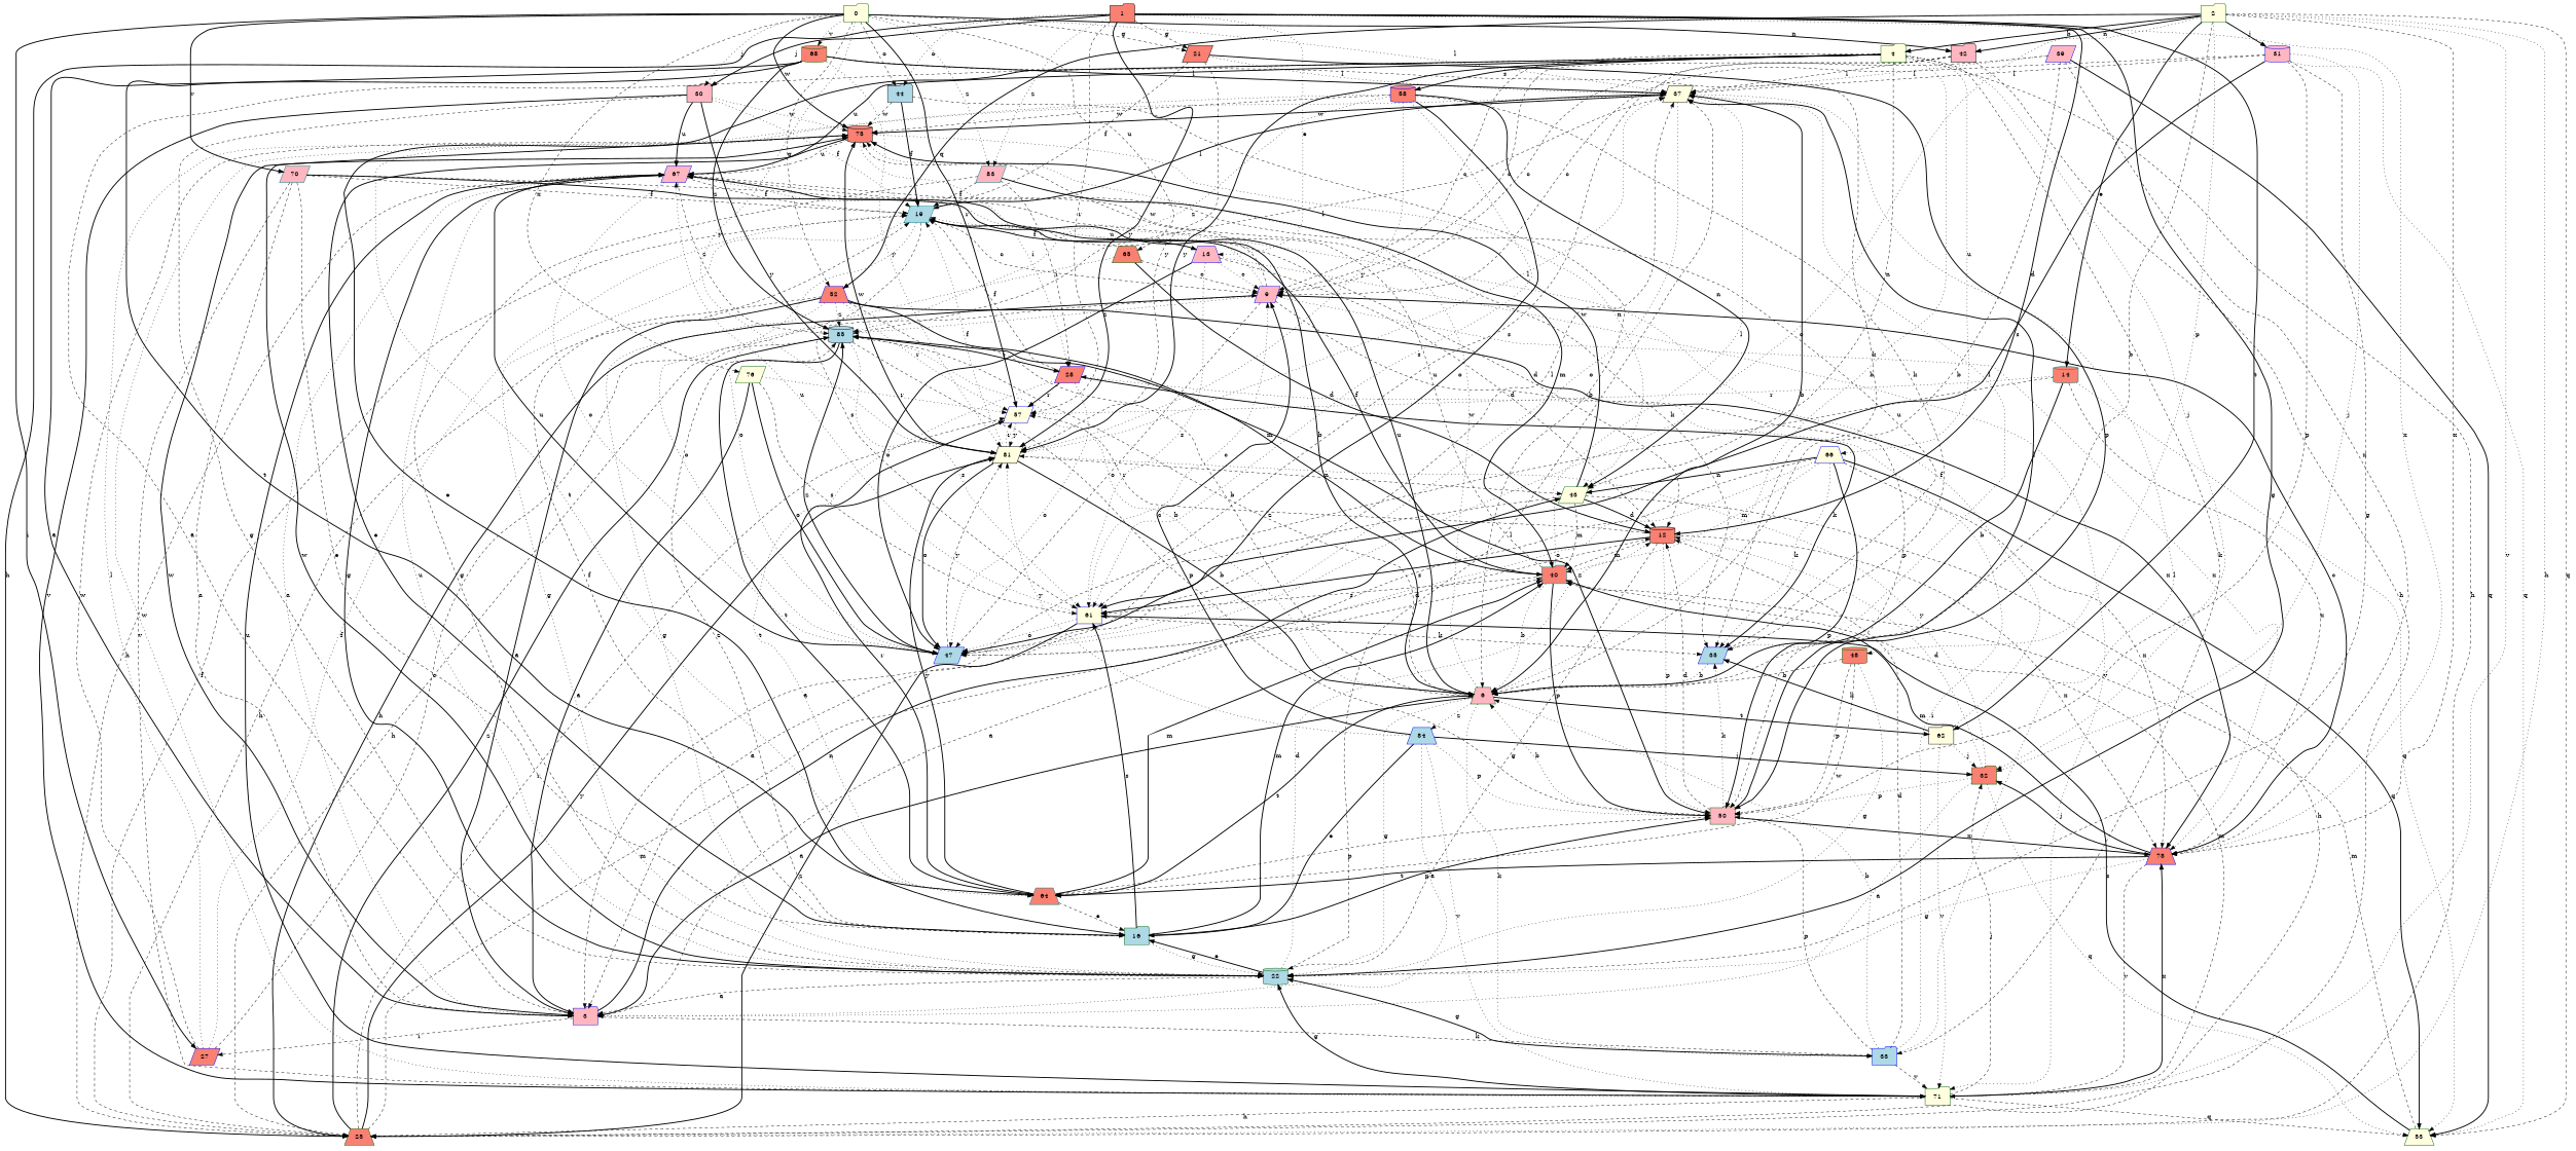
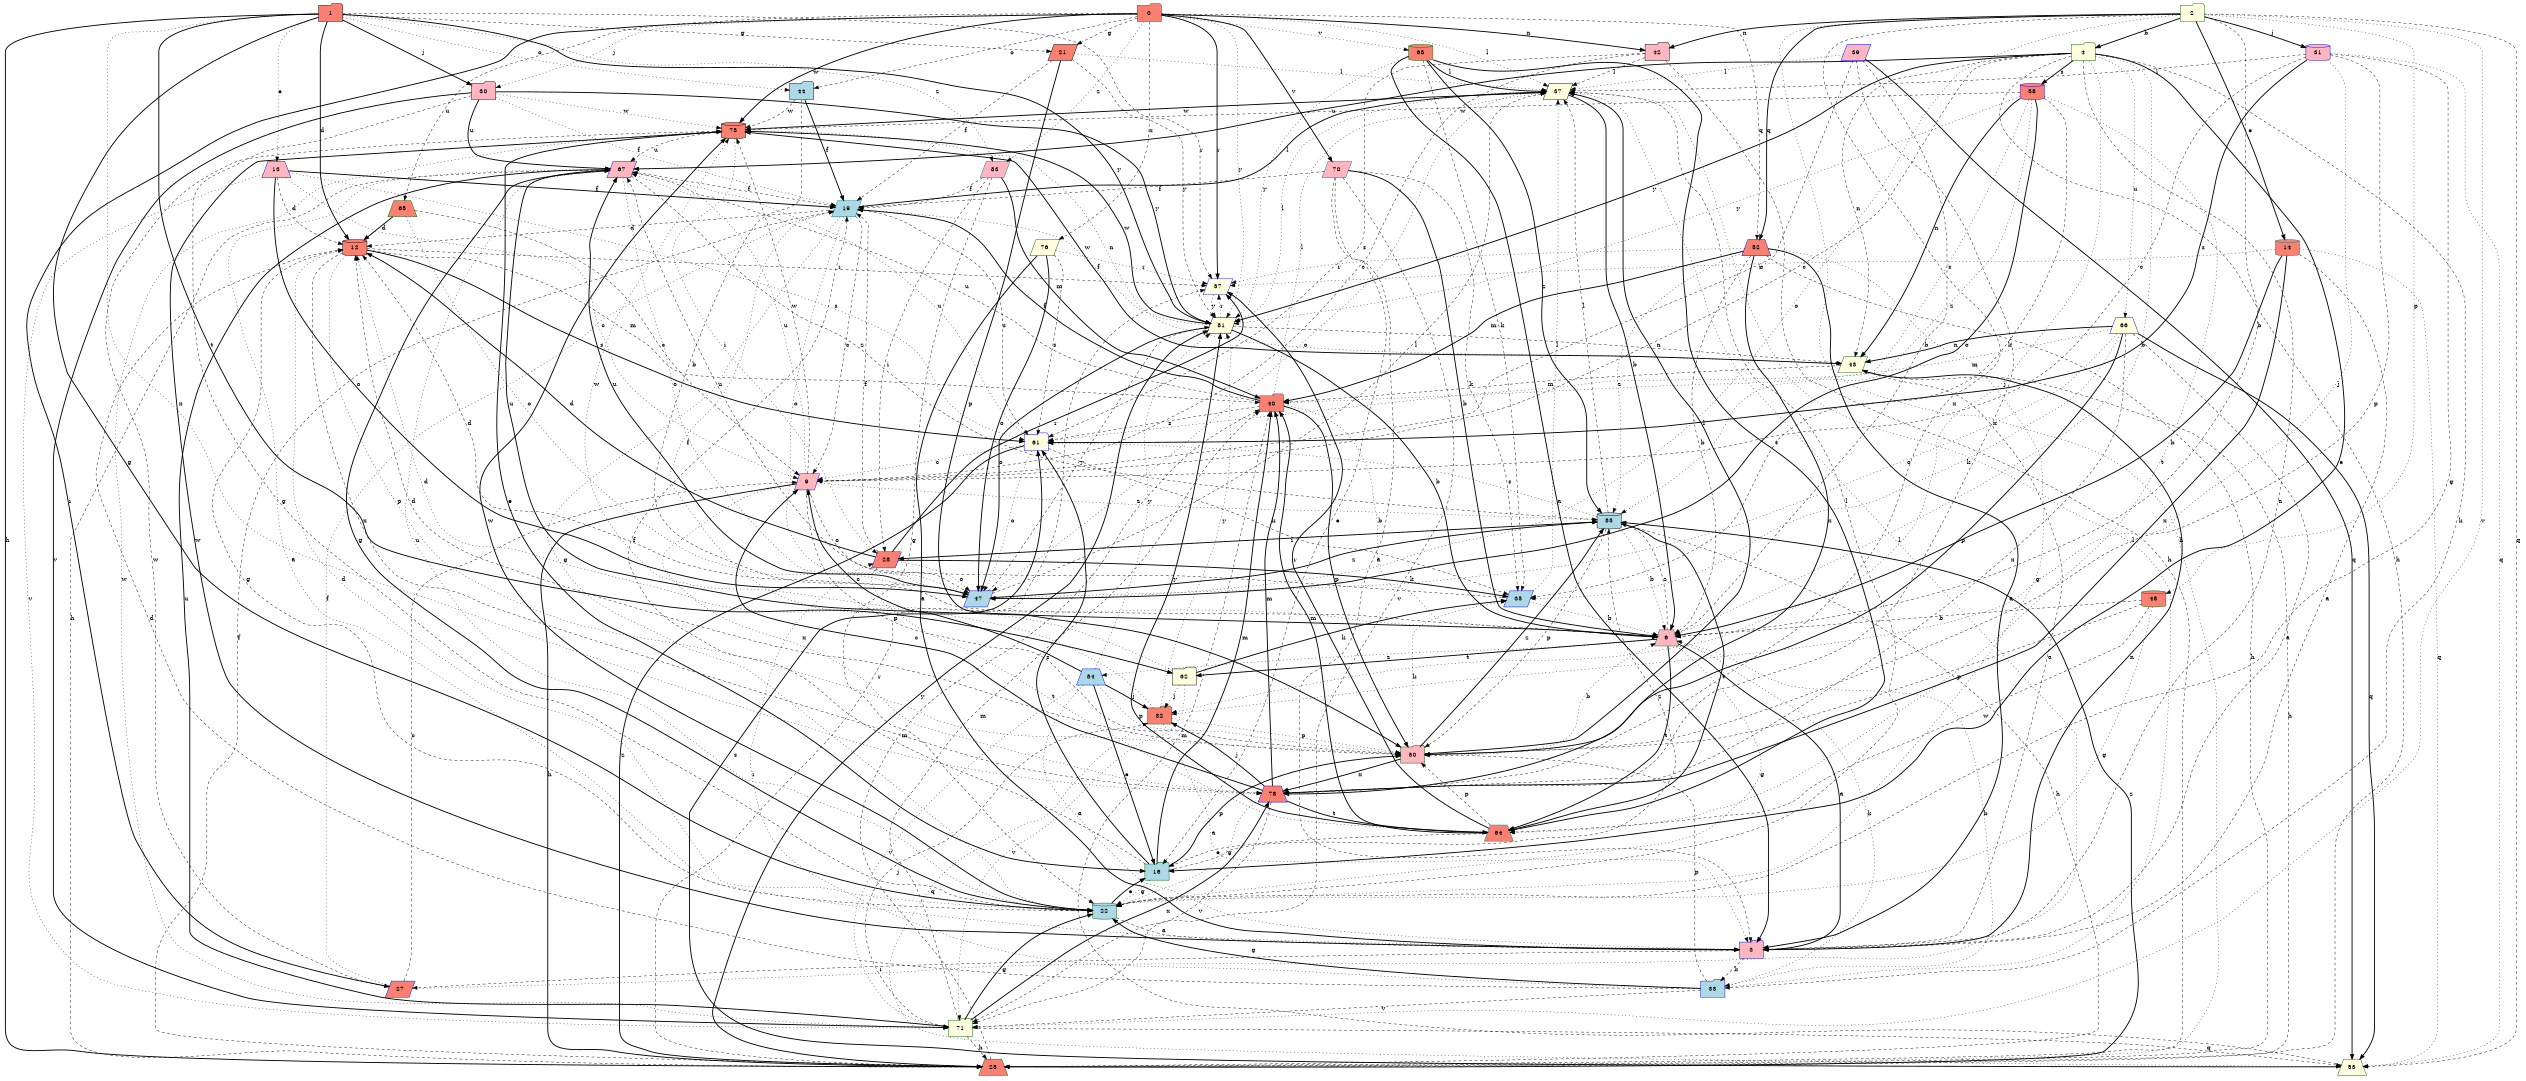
  strict digraph {
    node [color=blue fillcolor=salmon shape=folder style=filled]
    edge [style=dashed]
-   0 [color=darkgreen fillcolor=lightyellow]
+   0 [color=darkgreen]
    21 [color=black shape=parallelogram]
    27 [shape=parallelogram]
    30 [color=black fillcolor=lightpink]
    37 [color=black fillcolor=lightyellow shape=parallelogram]
    42 [color=black fillcolor=lightpink]
    44 [color=black fillcolor=lightblue]
    52 [shape=trapezium]
    57 [fillcolor=lightyellow shape=parallelogram]
    65 [color=darkgreen shape=trapezium]
    68 [color=darkgreen shape=cylinder]
    70 [color=teal fillcolor=lightpink shape=parallelogram]
    75 [color=black shape=cylinder]
    76 [color=darkgreen fillcolor=lightyellow shape=parallelogram]
    81 [color=black fillcolor=lightyellow shape=parallelogram]
    83 [color=teal fillcolor=lightpink shape=parallelogram]
    50 [color=darkgreen fillcolor=lightpink]
    19 [color=teal fillcolor=lightblue shape=parallelogram]
    9 [fillcolor=lightpink shape=parallelogram]
    22 [color=darkgreen fillcolor=lightblue shape=cylinder]
    71 [color=darkgreen fillcolor=lightyellow]
    67 [fillcolor=lightpink shape=parallelogram]
    6 [color=darkgreen fillcolor=lightpink shape=trapezium]
    47 [fillcolor=lightblue shape=parallelogram]
    25 [color=darkgreen shape=trapezium]
    61 [fillcolor=lightyellow]
    78 [shape=trapezium]
    3 [fillcolor=lightpink]
    85 [color=black fillcolor=lightblue shape=cylinder]
    40 [color=teal]
    12 [color=black shape=cylinder]
    64 [color=teal shape=trapezium]
    35 [fillcolor=lightblue shape=parallelogram]
    16 [color=darkgreen fillcolor=lightblue]
    43 [color=darkgreen fillcolor=lightyellow shape=parallelogram]
    28 [shape=parallelogram]
    1 [color=black]
    13 [fillcolor=lightpink shape=trapezium]
    62 [color=black fillcolor=lightyellow]
    32 [color=darkgreen]
    2 [color=darkgreen fillcolor=lightyellow]
    4 [color=darkgreen fillcolor=lightyellow]
    14 [color=teal shape=cylinder]
    31 [fillcolor=lightpink shape=cylinder]
    48 [color=darkgreen shape=cylinder]
    53 [color=darkgreen fillcolor=lightyellow shape=trapezium]
    33 [fillcolor=lightblue]
    58 [shape=cylinder]
    66 [fillcolor=lightyellow shape=trapezium]
    84 [fillcolor=lightblue shape=trapezium]
    39 [fillcolor=lightpink shape=parallelogram]
    0 -> 21 [label=g]
    0 -> 27 [label=i style=bold]
    0 -> 30 [label=j style=dotted]
    0 -> 37 [label=l style=dotted]
    0 -> 42 [label=n style=bold]
    0 -> 44 [label=o]
    0 -> 52 [label=q]
    0 -> 57 [label=r style=bold]
    0 -> 65 [label=u]
    0 -> 68 [label=v style=dotted]
    0 -> 70 [label=v style=bold]
    0 -> 75 [label=w style=bold]
    0 -> 76 [label=x]
    0 -> 81 [label=y style=dotted]
    0 -> 83 [label=z style=dotted]
    21 -> 37 [label=l style=dotted]
    21 -> 81 [label=y]
    21 -> 50 [label=p style=bold]
    21 -> 19 [label=f]
    27 -> 37 [label=l style=dotted]
    27 -> 75 [label=w]
    27 -> 19 [label=f style=dotted]
    27 -> 9 [label=c]
    30 -> 75 [label=w style=dotted]
    30 -> 81 [label=y style=bold]
    30 -> 19 [label=f style=dotted]
    30 -> 22 [label=g]
    30 -> 71 [label=v style=bold]
    30 -> 67 [label=u style=bold]
    37 -> 75 [label=w style=bold]
    37 -> 6 [label=b style=bold]
    37 -> 47 [label=o style=dotted]
    42 -> 37 [label=l]
    42 -> 9 [label=c]
    42 -> 25 [label=h]
    42 -> 61 [label=s]
    44 -> 75 [label=w]
    44 -> 19 [label=f style=bold]
    44 -> 6 [label=b]
    52 -> 57 [label=r style=dotted]
    52 -> 22 [label=g style=dotted]
    52 -> 6 [label=b]
    52 -> 25 [label=h]
    52 -> 78 [label=x style=bold]
    52 -> 3 [label=a style=bold]
    52 -> 85 [label=z style=dotted]
    52 -> 40 [label=m style=bold]
    57 -> 81 [label=y style=dotted]
    65 -> 9 [label=c]
    65 -> 47 [label=o style=dotted]
    65 -> 12 [label=d style=bold]
    68 -> 37 [label=l style=bold]
    68 -> 81 [label=y style=dotted]
    68 -> 3 [label=a style=bold]
    68 -> 85 [label=z style=bold]
    68 -> 64 [label=t style=bold]
    68 -> 35 [label=k]
    70 -> 19 [label=f]
    70 -> 71 [label=v]
    70 -> 6 [label=b style=bold]
    70 -> 3 [label=a]
    70 -> 35 [label=k]
    70 -> 16 [label=e]
    75 -> 67 [label=u]
    75 -> 16 [label=e style=bold]
    75 -> 43 [label=n style=dotted]
    75 -> 28 [label=i style=dotted]
    76 -> 57 [label=r style=dotted]
    76 -> 47 [label=o style=bold]
    76 -> 61 [label=s]
    76 -> 3 [label=a style=bold]
    81 -> 37 [label=l style=dotted]
    81 -> 57 [label=r style=dotted]
    81 -> 75 [label=w style=bold]
    81 -> 19 [label=f style=dotted]
    81 -> 6 [label=b style=bold]
    81 -> 47 [label=o style=bold]
    81 -> 43 [label=n]
    83 -> 19 [label=f]
    83 -> 22 [label=g]
    83 -> 40 [label=m style=bold]
    83 -> 28 [label=i]
    50 -> 37 [label=l style=bold]
    50 -> 6 [label=b style=dotted]
    50 -> 78 [label=x style=bold]
    50 -> 85 [label=z style=bold]
    50 -> 12 [label=d]
    50 -> 35 [label=k style=dotted]
    19 -> 37 [label=l style=bold]
    19 -> 9 [label=c]
    19 -> 22 [label=g style=dotted]
    19 -> 47 [label=o style=dotted]
    19 -> 61 [label=s]
    19 -> 12 [label=d]
    9 -> 75 [label=w]
    9 -> 50 [label=p]
    9 -> 67 [label=u style=dotted]
    9 -> 47 [label=o]
    9 -> 25 [label=h style=bold]
    9 -> 78 [label=x style=dotted]
    9 -> 85 [label=z style=dotted]
    22 -> 37 [label=l]
    22 -> 75 [label=w style=bold]
    22 -> 67 [label=u style=dotted]
    22 -> 3 [label=a]
    22 -> 12 [label=d style=dotted]
    22 -> 16 [label=e style=bold]
    71 -> 75 [label=w style=dotted]
    71 -> 22 [label=g style=bold]
    71 -> 67 [label=u style=bold]
    71 -> 25 [label=h]
    71 -> 78 [label=x style=bold]
    71 -> 40 [label=m]
    71 -> 32 [label=j]
    71 -> 53 [label=q]
    67 -> 19 [label=f]
    67 -> 22 [label=g style=bold]
    67 -> 47 [label=o style=dotted]
    67 -> 25 [label=h]
    67 -> 3 [label=a style=dotted]
    67 -> 85 [label=z]
    6 -> 75 [label=w style=dotted]
    6 -> 22 [label=g style=dotted]
    6 -> 67 [label=u style=bold]
    6 -> 3 [label=a style=bold]
    6 -> 85 [label=z]
    6 -> 64 [label=t style=bold]
    6 -> 62 [label=t style=bold]
    6 -> 33 [label=k style=dotted]
    6 -> 84 [label=z style=dotted]
    47 -> 37 [label=l]
    47 -> 81 [label=y]
    47 -> 67 [label=u style=bold]
    47 -> 85 [label=z style=bold]
    47 -> 12 [label=d]
    25 -> 57 [label=r]
    25 -> 81 [label=y style=bold]
    25 -> 19 [label=f]
    25 -> 85 [label=z style=bold]
    25 -> 40 [label=m]
    61 -> 9 [label=c style=dotted]
    61 -> 67 [label=u style=dotted]
    61 -> 47 [label=o style=dotted]
    61 -> 25 [label=z style=bold]
    61 -> 35 [label=k]
    78 -> 9 [label=c style=bold]
    78 -> 22 [label=g style=dotted]
    78 -> 71 [label=v]
    78 -> 40 [label=m style=bold]
    78 -> 64 [label=t style=bold]
    78 -> 32 [label=j style=bold]
    3 -> 27 [label=i]
    3 -> 75 [label=w style=bold]
    3 -> 43 [label=n style=bold]
    3 -> 33 [label=k]
    85 -> 37 [label=l]
    85 -> 50 [label=p]
    85 -> 6 [label=b style=dotted]
    85 -> 25 [label=h]
    85 -> 61 [label=s style=dotted]
    85 -> 64 [label=t style=bold]
    85 -> 28 [label=i style=bold]
    40 -> 37 [label=l style=dotted]
    40 -> 50 [label=p style=bold]
    40 -> 19 [label=f style=bold]
    40 -> 67 [label=u]
    40 -> 6 [label=b style=dotted]
    40 -> 61 [label=s]
    12 -> 57 [label=r]
    12 -> 50 [label=p style=dotted]
    12 -> 22 [label=g]
    12 -> 61 [label=s style=bold]
    12 -> 78 [label=x]
    12 -> 40 [label=m]
    64 -> 57 [label=r style=bold]
    64 -> 81 [label=y style=bold]
    64 -> 50 [label=p]
    64 -> 40 [label=m style=bold]
    64 -> 16 [label=e]
    35 -> 37 [label=l style=dotted]
    35 -> 67 [label=u]
    35 -> 6 [label=b style=dotted]
    16 -> 50 [label=p style=bold]
    16 -> 19 [label=f]
    16 -> 22 [label=g style=dotted]
    16 -> 61 [label=s style=bold]
    16 -> 85 [label=z]
    16 -> 40 [label=m style=bold]
    43 -> 75 [label=w style=bold]
    43 -> 25 [label=h]
    43 -> 3 [label=a]
    43 -> 40 [label=m]
-   43 -> 12 [label=d style=bold]
+   28 -> 12 [label=d style=bold]
    28 -> 57 [label=r style=bold]
    28 -> 19 [label=f]
    28 -> 47 [label=o style=dotted]
    28 -> 64 [label=t style=dotted]
    28 -> 35 [label=k style=bold]
    1 -> 21 [label=g]
    1 -> 30 [label=j style=bold]
    1 -> 44 [label=o style=dotted]
    1 -> 57 [label=r]
    1 -> 81 [label=y style=bold]
    1 -> 83 [label=z style=dotted]
    1 -> 22 [label=g style=bold]
    1 -> 25 [label=h style=bold]
    1 -> 78 [label=x style=dotted]
    1 -> 12 [label=d style=bold]
    1 -> 13 [label=e style=dotted]
    1 -> 62 [label=t style=bold]
-   19 -> 13 [label=f style=bold]
+   13 -> 19 [label=f style=bold]
    13 -> 9 [label=c style=dotted]
    13 -> 71 [label=v style=dotted]
    13 -> 47 [label=o style=bold]
    13 -> 61 [label=s style=dotted]
    13 -> 12 [label=d]
    62 -> 19 [label=f style=dotted]
    62 -> 71 [label=v style=dotted]
    62 -> 35 [label=k style=bold]
    62 -> 32 [label=j style=dotted]
    32 -> 81 [label=y style=dotted]
    32 -> 50 [label=p style=dotted]
    32 -> 3 [label=a style=dotted]
    32 -> 12 [label=d style=dotted]
    32 -> 53 [label=q style=dotted]
    2 -> 42 [label=n style=bold]
    2 -> 52 [label=q style=bold]
    2 -> 71 [label=v style=dotted]
    2 -> 6 [label=b]
    2 -> 47 [label=o style=dotted]
    2 -> 25 [label=h style=dotted]
    2 -> 78 [label=x]
    2 -> 4 [label=b style=bold]
    2 -> 14 [label=e style=bold]
    2 -> 31 [label=j style=bold]
    2 -> 48 [label=p style=dotted]
    2 -> 53 [label=q]
    4 -> 81 [label=y style=bold]
    4 -> 9 [label=c]
    4 -> 67 [label=u style=bold]
    4 -> 6 [label=b style=dotted]
    4 -> 25 [label=h]
    4 -> 3 [label=a]
    4 -> 16 [label=e style=bold]
    4 -> 43 [label=n]
    4 -> 32 [label=j style=dotted]
    4 -> 33 [label=k]
    4 -> 58 [label=s style=bold]
    4 -> 66 [label=u style=dotted]
    14 -> 57 [label=r style=dotted]
    14 -> 6 [label=b style=bold]
-   14 -> 78 [label=x]
+   14 -> 78 [label=x style=bold]
    14 -> 3 [label=a]
    14 -> 53 [label=q style=dotted]
    31 -> 37 [label=l]
    31 -> 50 [label=p]
    31 -> 9 [label=c]
    31 -> 22 [label=g]
    31 -> 61 [label=s style=bold]
    31 -> 32 [label=j style=dotted]
    31 -> 53 [label=q style=dotted]
    48 -> 50 [label=p]
    48 -> 22 [label=g style=dotted]
    48 -> 6 [label=b]
    48 -> 64 [label=w]
    53 -> 61 [label=s style=bold]
    53 -> 40 [label=m]
    33 -> 37 [label=l style=dotted]
    33 -> 50 [label=p]
    33 -> 22 [label=g style=bold]
    33 -> 71 [label=v]
    33 -> 6 [label=b style=dotted]
    33 -> 12 [label=d]
    33 -> 28 [label=i style=dotted]
    58 -> 75 [label=w]
    58 -> 81 [label=y style=dotted]
    58 -> 47 [label=o style=bold]
    58 -> 61 [label=s style=dotted]
    58 -> 85 [label=z style=dotted]
    58 -> 64 [label=t style=dotted]
    58 -> 35 [label=k]
    58 -> 43 [label=n style=bold]
    66 -> 50 [label=p style=bold]
    66 -> 47 [label=o style=dotted]
    66 -> 78 [label=x]
    66 -> 3 [label=a]
    66 -> 40 [label=m style=dotted]
    66 -> 35 [label=k style=dotted]
    66 -> 43 [label=n style=bold]
    66 -> 53 [label=q style=bold]
    84 -> 81 [label=y style=dotted]
    84 -> 50 [label=p style=dotted]
    84 -> 9 [label=c style=bold]
    84 -> 71 [label=v style=dotted]
    84 -> 3 [label=a style=dotted]
    84 -> 16 [label=e style=bold]
    84 -> 32 [label=j style=bold]
    39 -> 37 [label=l style=dotted]
    39 -> 9 [label=c]
    39 -> 6 [label=b]
    39 -> 78 [label=x]
    39 -> 53 [label=q style=bold]
  }
